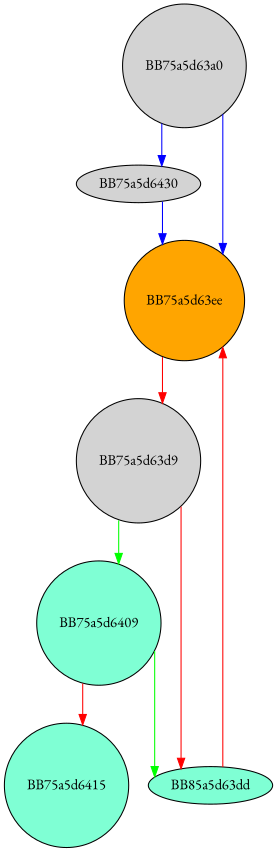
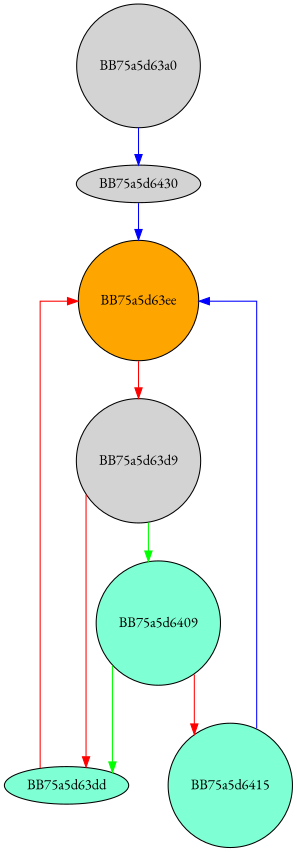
  digraph {
    fontname="EB Garamond"
    splines=ortho
    node [fillcolor=lightgrey fontname="EB Garamond" shape=circle style=filled]
    edge [color=red fontname="EB Garamond"]
    BB75a5d63a0
    BB75a5d6430 [shape=ellipse]
    BB75a5d63ee [fillcolor=orange]
    BB75a5d63d9
    BB75a5d6409 [fillcolor=aquamarine]
-   BB75a5d63dd [fillcolor=aquamarine shape=ellipse label=BB85a5d63dd]
+   BB75a5d63dd [fillcolor=aquamarine shape=ellipse]
    BB75a5d6415 [fillcolor=aquamarine]
    BB75a5d63a0 -> BB75a5d6430 [color=blue]
    BB75a5d6430 -> BB75a5d63ee [color=blue]
    BB75a5d63ee -> BB75a5d63d9
    BB75a5d63d9 -> BB75a5d6409 [color=green]
    BB75a5d63d9 -> BB75a5d63dd
    BB75a5d6409 -> BB75a5d63dd [color=green]
    BB75a5d6409 -> BB75a5d6415
    BB75a5d63dd -> BB75a5d63ee
-   BB75a5d63a0 -> BB75a5d63ee [color=blue]
+   BB75a5d6415 -> BB75a5d63ee [color=blue]
  }
